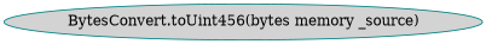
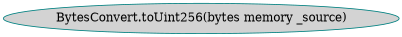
  digraph {
-   "BytesConvert.toUint256(bytes memory _source)" [height=0.5 width=5.5437 style=filled fillcolor=lightgrey color=teal label="BytesConvert.toUint456(bytes memory _source)"]
+   "BytesConvert.toUint256(bytes memory _source)" [height=0.5 width=5.5437 style=filled fillcolor=lightgrey color=teal]
  }
